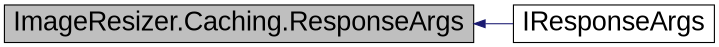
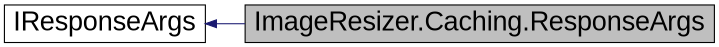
  digraph {
    rankdir=LR
    fontname="Liberation Sans"
    node [color=black fontname="Liberation Sans" fontsize=24 shape=record style=filled]
    n1 [fillcolor=grey75 fontcolor=black height=0.2 label="ImageResizer.Caching.ResponseArgs" width=0.4]
    n2 [fillcolor=white height=0.2 label=IResponseArgs width=0.4]
-   n1 -> n2 [color=midnightblue dir=back fontname="Liberation Sans" fontsize=24 labelfontname=Helvetica labelfontsize=24 style=solid]
+   n2 -> n1 [color=midnightblue dir=back fontname="Liberation Sans" fontsize=24 labelfontname=Helvetica labelfontsize=24 style=solid]
  }
